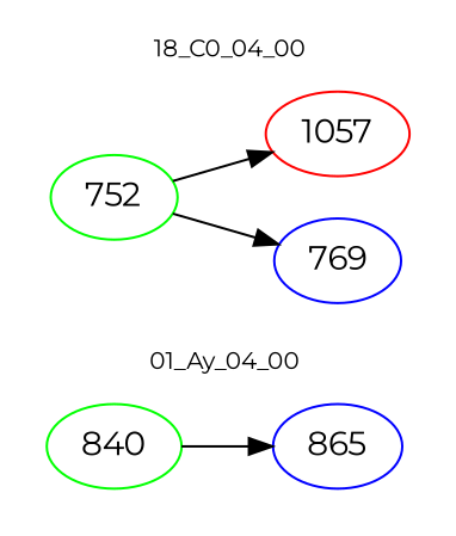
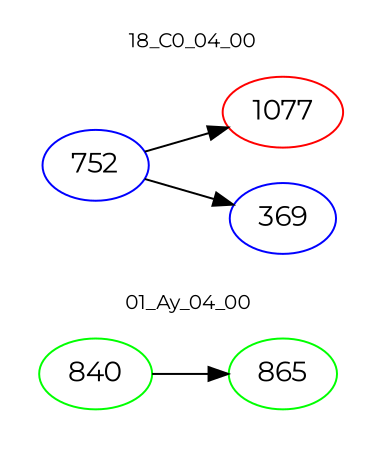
  digraph {
    fontname=Montserrat
    rankdir=LR
    node [color=green fontname=Montserrat]
    edge [color=black fontname=Montserrat]
    n1 [label=840]
-   n2 [color=blue label=865]
-   n3 [label=752]
-   n4 [color=blue label=769]
-   n5 [color=red label=1057]
+   n2 [label=865]
+   n3 [color=blue label=752]
+   n4 [color=blue label=369]
+   n5 [color=red label=1077]
    subgraph cluster_1 {
      color=white
      fontsize=10
      label="01_Ay_04_00"
      n1
      n2
    }
    subgraph cluster_2 {
      color=white
      fontsize=10
      label="18_C0_04_00"
      n3
      n4
      n5
    }
    n1 -> n2
    n3 -> n4
    n3 -> n5
  }
